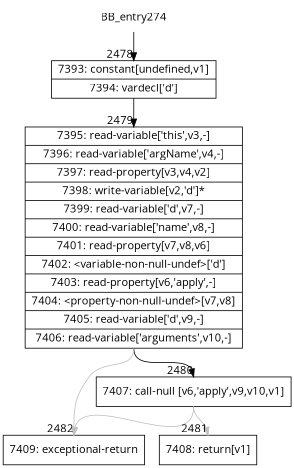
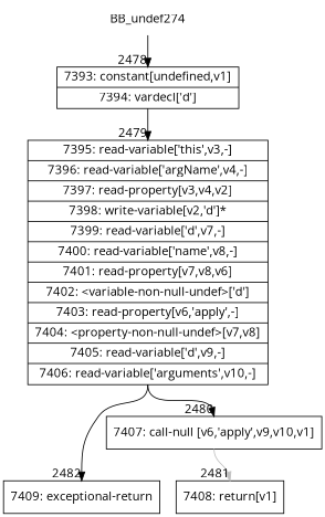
  digraph {
    fontname="Open Sans"
    rankdir=TD
    node [fontname="Open Sans" shape=record]
    edge [fontname="Open Sans" headport=n tailport=s]
-   BB_entry274 [shape=none]
+   BB_entry274 [shape=none label=BB_undef274]
    n2 [label="{7393: constant[undefined,v1]|7394: vardecl['d']}"]
    n3 [label="{7395: read-variable['this',v3,-]|7396: read-variable['argName',v4,-]|7397: read-property[v3,v4,v2]|7398: write-variable[v2,'d']*|7399: read-variable['d',v7,-]|7400: read-variable['name',v8,-]|7401: read-property[v7,v8,v6]|7402: \<variable-non-null-undef\>['d']|7403: read-property[v6,'apply',-]|7404: \<property-non-null-undef\>[v7,v8]|7405: read-variable['d',v9,-]|7406: read-variable['arguments',v10,-]}"]
    n4 [label="{7407: call-null [v6,'apply',v9,v10,v1]}"]
    n5 [label="{7409: exceptional-return}"]
    n6 [label="{7408: return[v1]}"]
    BB_entry274 -> n2 [headlabel="    2478"]
    n2 -> n3 [headlabel="      2479"]
    n3 -> n4 [headlabel="      2480"]
-   n3 -> n5 [color=gray headlabel="      2482"]
-   n4 -> n5 [color=gray]
+   n3 -> n5 [color=black headlabel="      2482"]
    n4 -> n6 [color=gray headlabel="      2481"]
  }
